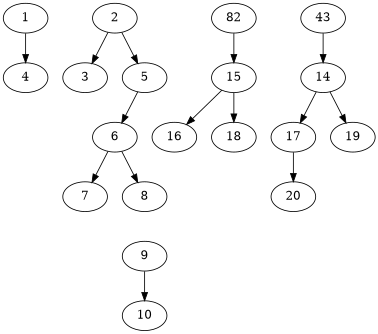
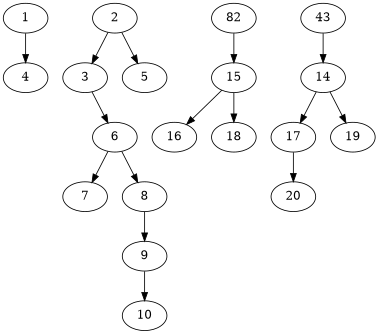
  digraph {
    node [alpha=0.05]
    1 [alpha=0.08 expect_size=14797824]
    4 [alpha=0.06 expect_size=14181376]
    2 [alpha=0.18 expect_size=10968064]
    3 [alpha=0.12 expect_size=18673664]
    5 [expect_size=40809472]
    6 [alpha=0.19 expect_size=26143744]
    7 [alpha=0.04 expect_size=13036544]
    8 [expect_size=23755776]
    9 [alpha=0.13 expect_size=43321344]
    10 [alpha=0.09 expect_size=17137664]
    n11 [expect_size=16930816 label=82]
    15 [alpha=0.02 expect_size=6458368]
    n13 [alpha=0.13 expect_size=12277760 label=43]
    14 [alpha=0.02 expect_size=39544832]
    16 [alpha=0.00 expect_size=18280448]
    18 [alpha=0.14 expect_size=23718912]
    17 [alpha=0.12 expect_size=15387648]
    19 [alpha=0.19 expect_size=36018176]
    20 [alpha=0.11 expect_size=18484224]
    1 -> 4
    2 -> 3
    2 -> 5
-   5 -> 6
+   3 -> 6
    6 -> 7
    6 -> 8
+   8 -> 9
    9 -> 10
    n11 -> 15
    15 -> 16
    15 -> 18
    n13 -> 14
    14 -> 17
    14 -> 19
    17 -> 20
  }
